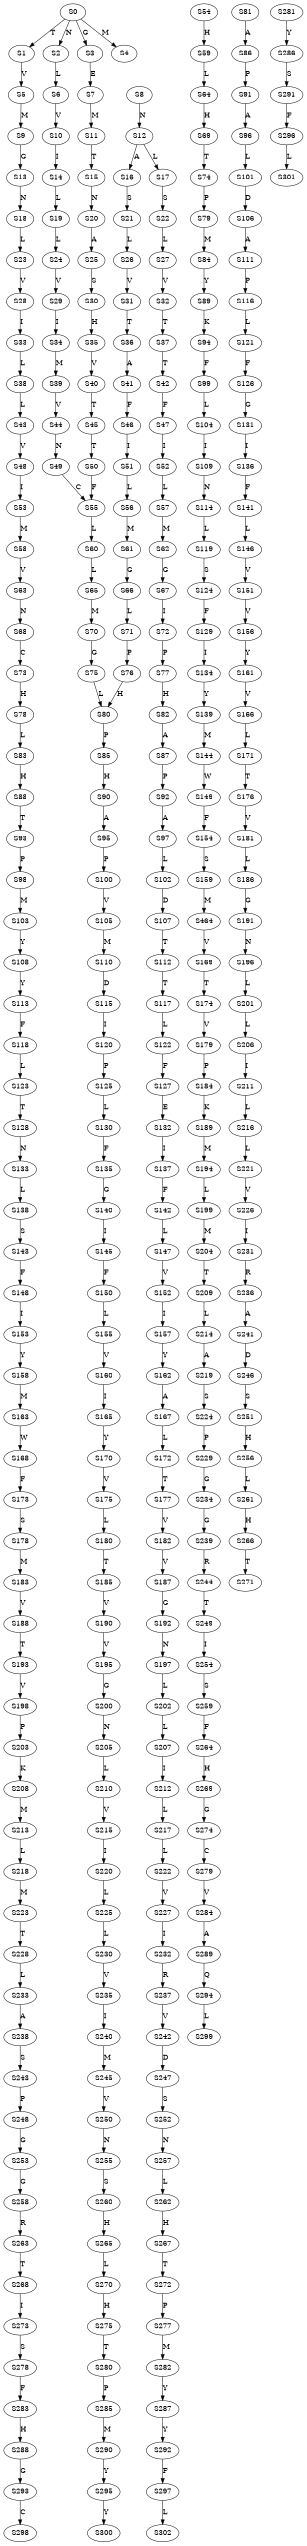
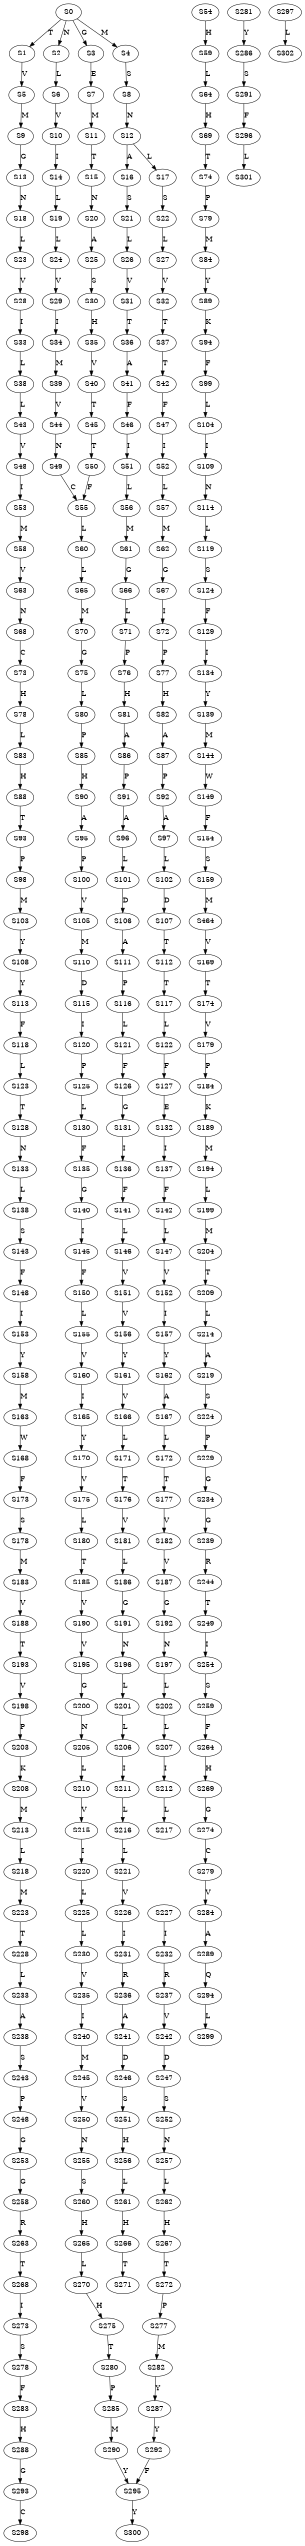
  strict digraph {
    S0
    S1
    S2
    S3
    S4
    S5
    S6
    S7
    S8
    S9
    S10
    S11
    S12
    S13
    S14
    S15
    S16
    S17
    S18
    S19
    S20
    S21
    S22
    S23
    S24
    S25
    S26
    S27
    S28
    S29
    S30
    S31
    S32
    S33
    S34
    S35
    S36
    S37
    S38
    S39
    S40
    S41
    S42
    S43
    S44
    S45
    S46
    S47
    S48
    S49
    S50
    S51
    S52
    S53
    S55
    S56
    S57
    S58
    S54
    S59
    S60
    S61
    S62
    S63
    S64
    S65
    S66
    S67
    S68
    S69
    S70
    S71
    S72
    S73
    S74
    S75
    S76
    S77
    S78
    S79
    S80
    S81
    S82
    S83
    S84
    S85
    S86
    S87
    S88
    S89
    S90
    S91
    S92
    S93
    S94
    S95
    S96
    S97
    S98
    S99
    S100
    S101
    S102
    S103
    S104
    S105
    S106
    S107
    S108
    S109
    S110
    S111
    S112
    S113
    S114
    S115
    S116
    S117
    S118
    S119
    S120
    S121
    S122
    S123
    S124
    S125
    S126
    S127
    S128
    S129
    S130
    S131
    S132
    S133
    S134
    S135
    S136
    S137
    S138
    S139
    S140
    S141
    S142
    S143
    S144
    S145
    S146
    S147
    S148
    S149
    S150
    S151
    S152
    S153
    S154
    S155
    S156
    S157
    S158
    S159
    S160
    S161
    S162
    S163
    n165 [label=S464]
    S165
    S166
    S167
    S168
    S169
    S170
    S171
    S172
    S173
    S174
    S175
    S176
    S177
    S178
    S179
    S180
    S181
    S182
    S183
    S184
    S185
    S186
    S187
    S188
    S189
    S190
    S191
    S192
    S193
    S194
    S195
    S196
    S197
    S198
    S199
    S200
    S201
    S202
    S203
    S204
    S205
    S206
    S207
    S208
    S209
    S210
    S211
    S212
    S213
    S214
    S215
    S216
    S217
    S218
    S219
    S220
    S221
-   S222
    S223
    S224
    S225
    S226
    S227
    S228
    S229
    S230
    S231
    S232
    S233
    S234
    S235
    S236
    S237
    S238
    S239
    S240
    S241
    S242
    S243
    S244
    S245
    S246
    S247
    S248
    S249
    S250
    S251
    S252
    S253
    S254
    S255
    S256
    S257
    S258
    S259
    S260
    S261
    S262
    S263
    S264
    S265
    S266
    S267
    S268
    S269
    S270
    S271
    S272
    S273
    S274
    S275
    S277
    S278
    S279
    S280
    S282
    S283
    S284
    S285
    S281
    S286
    S287
    S288
    S289
    S290
    S291
    S292
    S293
    S294
    S295
    S296
    S297
    S298
    S299
    S300
    S301
    S302
    S0 -> S1 [label=T]
    S0 -> S2 [label=N]
    S0 -> S3 [label=G]
    S0 -> S4 [label=M]
    S1 -> S5 [label=V]
    S2 -> S6 [label=L]
    S3 -> S7 [label=E]
+   S4 -> S8 [label=S]
    S5 -> S9 [label=M]
    S6 -> S10 [label=V]
    S7 -> S11 [label=M]
    S8 -> S12 [label=N]
    S9 -> S13 [label=G]
    S10 -> S14 [label=I]
    S11 -> S15 [label=T]
    S12 -> S16 [label=A]
    S12 -> S17 [label=L]
    S13 -> S18 [label=N]
    S14 -> S19 [label=L]
    S15 -> S20 [label=N]
    S16 -> S21 [label=S]
    S17 -> S22 [label=S]
    S18 -> S23 [label=L]
    S19 -> S24 [label=L]
    S20 -> S25 [label=A]
    S21 -> S26 [label=L]
    S22 -> S27 [label=L]
    S23 -> S28 [label=V]
    S24 -> S29 [label=V]
    S25 -> S30 [label=S]
    S26 -> S31 [label=V]
    S27 -> S32 [label=V]
    S28 -> S33 [label=I]
    S29 -> S34 [label=I]
    S30 -> S35 [label=H]
    S31 -> S36 [label=T]
    S32 -> S37 [label=T]
    S33 -> S38 [label=L]
    S34 -> S39 [label=M]
    S35 -> S40 [label=V]
    S36 -> S41 [label=A]
    S37 -> S42 [label=T]
    S38 -> S43 [label=L]
    S39 -> S44 [label=V]
    S40 -> S45 [label=T]
    S41 -> S46 [label=F]
    S42 -> S47 [label=F]
    S43 -> S48 [label=V]
    S44 -> S49 [label=N]
    S45 -> S50 [label=T]
    S46 -> S51 [label=I]
    S47 -> S52 [label=I]
    S48 -> S53 [label=I]
    S49 -> S55 [label=C]
    S50 -> S55 [label=F]
    S51 -> S56 [label=L]
    S52 -> S57 [label=L]
    S53 -> S58 [label=M]
    S55 -> S60 [label=L]
    S56 -> S61 [label=M]
    S57 -> S62 [label=M]
    S58 -> S63 [label=V]
    S54 -> S59 [label=H]
    S59 -> S64 [label=L]
    S60 -> S65 [label=L]
    S61 -> S66 [label=G]
    S62 -> S67 [label=G]
    S63 -> S68 [label=N]
    S64 -> S69 [label=H]
    S65 -> S70 [label=M]
    S66 -> S71 [label=L]
    S67 -> S72 [label=I]
    S68 -> S73 [label=C]
    S69 -> S74 [label=T]
    S70 -> S75 [label=G]
    S71 -> S76 [label=P]
    S72 -> S77 [label=P]
    S73 -> S78 [label=H]
    S74 -> S79 [label=P]
    S75 -> S80 [label=L]
-   S76 -> S80 [label=H]
+   S76 -> S81 [label=H]
    S77 -> S82 [label=H]
    S78 -> S83 [label=L]
    S79 -> S84 [label=M]
    S80 -> S85 [label=P]
    S81 -> S86 [label=A]
    S82 -> S87 [label=A]
    S83 -> S88 [label=H]
    S84 -> S89 [label=Y]
    S85 -> S90 [label=H]
    S86 -> S91 [label=P]
    S87 -> S92 [label=P]
    S88 -> S93 [label=T]
    S89 -> S94 [label=K]
    S90 -> S95 [label=A]
    S91 -> S96 [label=A]
    S92 -> S97 [label=A]
    S93 -> S98 [label=P]
    S94 -> S99 [label=F]
    S95 -> S100 [label=P]
    S96 -> S101 [label=L]
    S97 -> S102 [label=L]
    S98 -> S103 [label=M]
    S99 -> S104 [label=L]
    S100 -> S105 [label=V]
    S101 -> S106 [label=D]
    S102 -> S107 [label=D]
    S103 -> S108 [label=Y]
    S104 -> S109 [label=I]
    S105 -> S110 [label=M]
    S106 -> S111 [label=A]
    S107 -> S112 [label=T]
    S108 -> S113 [label=Y]
    S109 -> S114 [label=N]
    S110 -> S115 [label=D]
    S111 -> S116 [label=P]
    S112 -> S117 [label=T]
    S113 -> S118 [label=F]
    S114 -> S119 [label=L]
    S115 -> S120 [label=I]
    S116 -> S121 [label=L]
    S117 -> S122 [label=L]
    S118 -> S123 [label=L]
    S119 -> S124 [label=S]
    S120 -> S125 [label=P]
    S121 -> S126 [label=F]
    S122 -> S127 [label=F]
    S123 -> S128 [label=T]
    S124 -> S129 [label=F]
    S125 -> S130 [label=L]
    S126 -> S131 [label=G]
    S127 -> S132 [label=E]
    S128 -> S133 [label=N]
    S129 -> S134 [label=I]
    S130 -> S135 [label=F]
    S131 -> S136 [label=I]
    S132 -> S137 [label=I]
    S133 -> S138 [label=L]
    S134 -> S139 [label=Y]
    S135 -> S140 [label=G]
    S136 -> S141 [label=F]
    S137 -> S142 [label=F]
    S138 -> S143 [label=S]
    S139 -> S144 [label=M]
    S140 -> S145 [label=I]
    S141 -> S146 [label=L]
    S142 -> S147 [label=L]
    S143 -> S148 [label=F]
    S144 -> S149 [label=W]
    S145 -> S150 [label=F]
    S146 -> S151 [label=V]
    S147 -> S152 [label=V]
    S148 -> S153 [label=I]
    S149 -> S154 [label=F]
    S150 -> S155 [label=L]
    S151 -> S156 [label=V]
    S152 -> S157 [label=I]
    S153 -> S158 [label=Y]
    S154 -> S159 [label=S]
    S155 -> S160 [label=V]
    S156 -> S161 [label=Y]
    S157 -> S162 [label=Y]
    S158 -> S163 [label=M]
    S159 -> n165 [label=M]
    S160 -> S165 [label=I]
    S161 -> S166 [label=V]
    S162 -> S167 [label=A]
    S163 -> S168 [label=W]
    n165 -> S169 [label=V]
    S165 -> S170 [label=Y]
    S166 -> S171 [label=L]
    S167 -> S172 [label=L]
    S168 -> S173 [label=F]
    S169 -> S174 [label=T]
    S170 -> S175 [label=V]
    S171 -> S176 [label=T]
    S172 -> S177 [label=T]
    S173 -> S178 [label=S]
    S174 -> S179 [label=V]
    S175 -> S180 [label=L]
    S176 -> S181 [label=V]
    S177 -> S182 [label=V]
    S178 -> S183 [label=M]
    S179 -> S184 [label=P]
    S180 -> S185 [label=T]
    S181 -> S186 [label=L]
    S182 -> S187 [label=V]
    S183 -> S188 [label=V]
    S184 -> S189 [label=K]
    S185 -> S190 [label=V]
    S186 -> S191 [label=G]
    S187 -> S192 [label=G]
    S188 -> S193 [label=T]
    S189 -> S194 [label=M]
    S190 -> S195 [label=V]
    S191 -> S196 [label=N]
    S192 -> S197 [label=N]
    S193 -> S198 [label=V]
    S194 -> S199 [label=L]
    S195 -> S200 [label=G]
    S196 -> S201 [label=L]
    S197 -> S202 [label=L]
    S198 -> S203 [label=P]
    S199 -> S204 [label=M]
    S200 -> S205 [label=N]
    S201 -> S206 [label=L]
    S202 -> S207 [label=L]
    S203 -> S208 [label=K]
    S204 -> S209 [label=T]
    S205 -> S210 [label=L]
    S206 -> S211 [label=I]
    S207 -> S212 [label=I]
    S208 -> S213 [label=M]
    S209 -> S214 [label=L]
    S210 -> S215 [label=V]
    S211 -> S216 [label=L]
    S212 -> S217 [label=L]
    S213 -> S218 [label=L]
    S214 -> S219 [label=A]
    S215 -> S220 [label=I]
    S216 -> S221 [label=L]
-   S217 -> S222 [label=L]
    S218 -> S223 [label=M]
    S219 -> S224 [label=S]
    S220 -> S225 [label=L]
    S221 -> S226 [label=V]
-   S222 -> S227 [label=V]
    S223 -> S228 [label=T]
    S224 -> S229 [label=P]
    S225 -> S230 [label=L]
    S226 -> S231 [label=I]
    S227 -> S232 [label=I]
    S228 -> S233 [label=L]
    S229 -> S234 [label=G]
    S230 -> S235 [label=V]
    S231 -> S236 [label=R]
    S232 -> S237 [label=R]
    S233 -> S238 [label=A]
    S234 -> S239 [label=G]
    S235 -> S240 [label=I]
    S236 -> S241 [label=A]
    S237 -> S242 [label=V]
    S238 -> S243 [label=S]
    S239 -> S244 [label=R]
    S240 -> S245 [label=M]
    S241 -> S246 [label=D]
    S242 -> S247 [label=D]
    S243 -> S248 [label=P]
    S244 -> S249 [label=T]
    S245 -> S250 [label=V]
    S246 -> S251 [label=S]
    S247 -> S252 [label=S]
    S248 -> S253 [label=G]
    S249 -> S254 [label=I]
    S250 -> S255 [label=N]
    S251 -> S256 [label=H]
    S252 -> S257 [label=N]
    S253 -> S258 [label=G]
    S254 -> S259 [label=S]
    S255 -> S260 [label=S]
    S256 -> S261 [label=L]
    S257 -> S262 [label=L]
    S258 -> S263 [label=R]
    S259 -> S264 [label=F]
    S260 -> S265 [label=H]
    S261 -> S266 [label=H]
    S262 -> S267 [label=H]
    S263 -> S268 [label=T]
    S264 -> S269 [label=H]
    S265 -> S270 [label=L]
    S266 -> S271 [label=T]
    S267 -> S272 [label=T]
    S268 -> S273 [label=I]
    S269 -> S274 [label=G]
    S270 -> S275 [label=H]
    S272 -> S277 [label=P]
    S273 -> S278 [label=S]
    S274 -> S279 [label=C]
    S275 -> S280 [label=T]
    S277 -> S282 [label=M]
    S278 -> S283 [label=F]
    S279 -> S284 [label=V]
    S280 -> S285 [label=P]
    S282 -> S287 [label=Y]
    S283 -> S288 [label=H]
    S284 -> S289 [label=A]
    S285 -> S290 [label=M]
    S281 -> S286 [label=Y]
    S286 -> S291 [label=S]
    S287 -> S292 [label=Y]
    S288 -> S293 [label=G]
    S289 -> S294 [label=Q]
    S290 -> S295 [label=Y]
    S291 -> S296 [label=F]
-   S292 -> S297 [label=F]
+   S292 -> S295 [label=F]
    S293 -> S298 [label=C]
    S294 -> S299 [label=L]
    S295 -> S300 [label=Y]
    S296 -> S301 [label=L]
    S297 -> S302 [label=L]
  }
